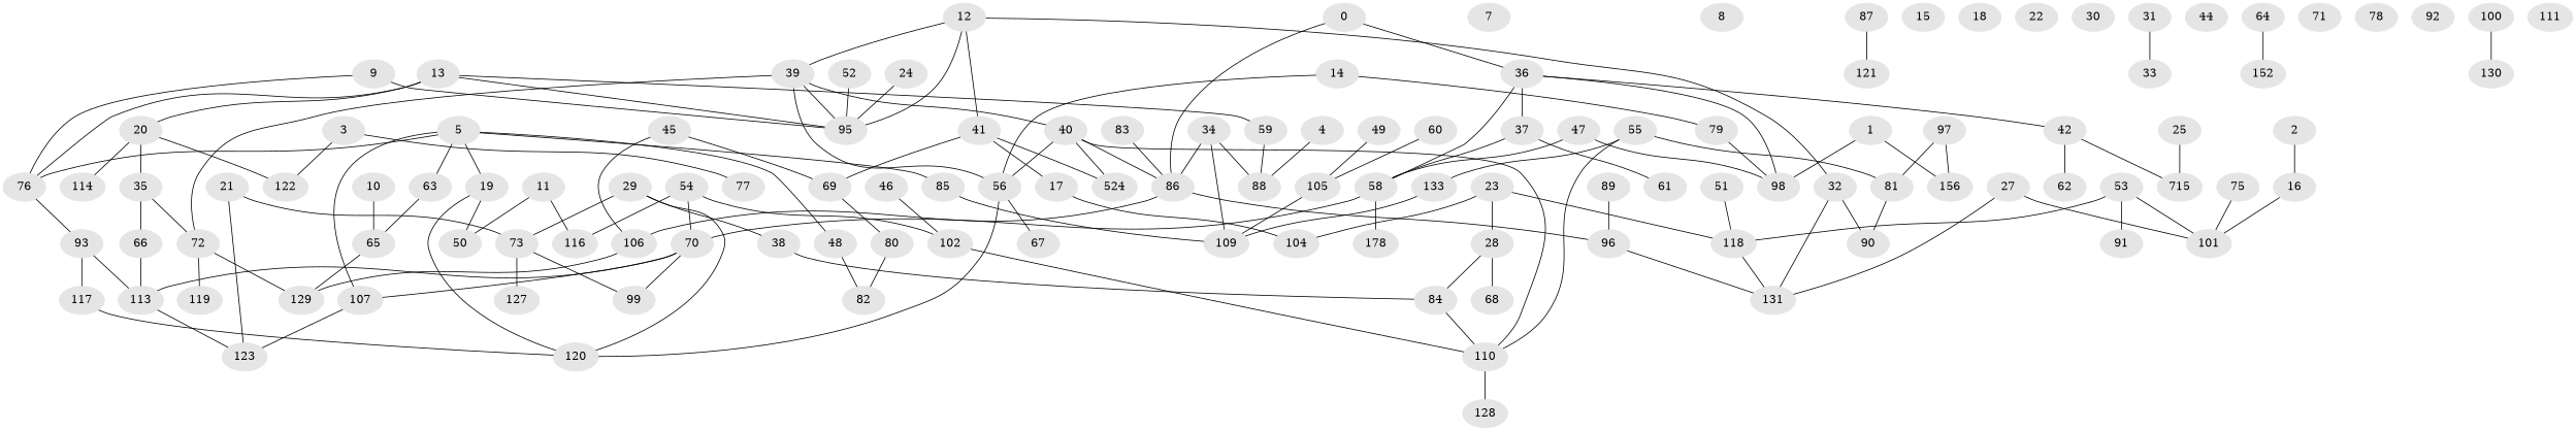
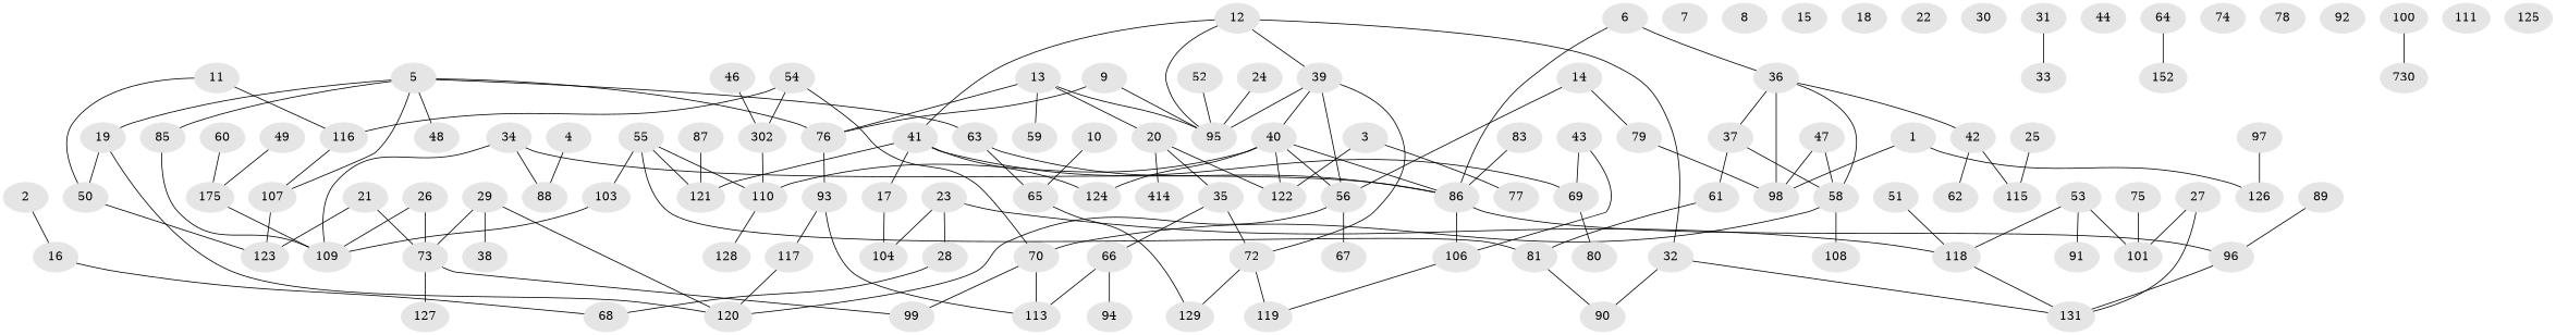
  graph {
    node [color=gray90 style=filled]
    1
    98
-   126 [label=156]
+   126
    2
    16
    68
    3
    77
    122
    4
    88
    5
    19
    48
    63
    76
    85
    107
    50
    120
-   82
    86
    65
    93
    109
    123
-   6 [label=0]
+   6
    36
    37
    42
    58
    106
    96
    7
    8
    9
    95
    17
    104
    10
    129
    11
    116
    12
    32
    39
    41
    131
    90
    56
    72
    40
-   124 [label=524]
+   124
    69
    121
    13
    20
    59
    35
-   114
+   114 [label=414]
    14
    79
    67
    15
    18
    66
    21
    73
    127
    99
    22
    23
    28
    118
-   84
    24
    25
-   115 [label=715]
+   115
+   26
    27
    101
    110
    29
    38
    30
    31
    33
    34
+   94
    113
    119
    61
    62
    70
-   108 [label=178]
+   108
    81
    128
    80
    44
-   45
+   45 [label=43]
    46
-   102
+   102 [label=302]
    47
    49
-   105
+   105 [label=175]
    51
    52
    53
    91
    54
    55
-   103 [label=133]
+   103
    60
    n114 [label=152]
    64
    89
-   74 [label=71]
+   74
    75
    117
    78
    83
    87
    92
    97
    100
-   130
+   130 [label=730]
    111
+   125
    1 -- 98
    1 -- 126
    2 -- 16
-   16 -- 101
+   16 -- 68
    3 -- 77
    3 -- 122
    4 -- 88
    5 -- 19
    5 -- 48
    5 -- 63
    5 -- 76
    5 -- 85
    5 -- 107
    19 -- 50
    19 -- 120
-   48 -- 82
+   63 -- 86
    63 -- 65
    76 -- 93
    85 -- 109
    107 -- 123
    86 -- 106
    86 -- 96
    65 -- 129
    93 -- 113
    93 -- 117
    6 -- 86
    6 -- 36
    36 -- 98
    36 -- 37
    36 -- 42
    36 -- 58
    37 -- 58
    37 -- 61
    42 -- 115
    42 -- 62
    58 -- 70
    58 -- 108
-   106 -- 129
+   106 -- 119
    96 -- 131
    9 -- 76
    9 -- 95
    17 -- 104
    10 -- 65
    11 -- 50
    11 -- 116
    12 -- 95
    12 -- 32
    12 -- 39
    12 -- 41
    32 -- 131
    32 -- 90
    39 -- 95
    39 -- 56
    39 -- 72
    39 -- 40
    41 -- 17
    41 -- 124
    41 -- 69
+   41 -- 121
    56 -- 120
    56 -- 67
    72 -- 129
    72 -- 119
+   40 -- 122
    40 -- 86
    40 -- 56
    40 -- 124
    40 -- 110
    69 -- 80
    13 -- 76
    13 -- 95
    13 -- 20
    13 -- 59
    20 -- 122
    20 -- 35
    20 -- 114
-   59 -- 88
    35 -- 72
    35 -- 66
    14 -- 56
    14 -- 79
    79 -- 98
+   66 -- 94
    66 -- 113
    21 -- 123
    21 -- 73
    73 -- 127
    73 -- 99
    23 -- 104
    23 -- 28
    23 -- 118
    28 -- 68
-   28 -- 84
    118 -- 131
-   84 -- 110
    24 -- 95
    25 -- 115
+   26 -- 109
+   26 -- 73
    27 -- 131
    27 -- 101
    110 -- 128
    29 -- 120
    29 -- 73
    29 -- 38
-   38 -- 84
    31 -- 33
    34 -- 88
    34 -- 86
    34 -- 109
-   113 -- 123
-   97 -- 81
-   70 -- 107
+   50 -- 123
+   61 -- 81
+   116 -- 107
    70 -- 99
    70 -- 113
    81 -- 90
-   80 -- 82
    45 -- 106
    45 -- 69
    46 -- 102
    102 -- 110
    47 -- 98
    47 -- 58
    49 -- 105
    105 -- 109
    51 -- 118
    52 -- 95
    53 -- 118
    53 -- 101
    53 -- 91
    54 -- 116
    54 -- 70
    54 -- 102
+   55 -- 121
    55 -- 110
    55 -- 81
    55 -- 103
    103 -- 109
    60 -- 105
    64 -- n114
    89 -- 96
    75 -- 101
    117 -- 120
    83 -- 86
    87 -- 121
    97 -- 126
    100 -- 130
  }
